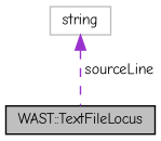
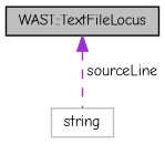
  digraph {
    fontname="Comic Neue"
    node [fontname="Comic Neue" fontsize=10 shape=record style=filled]
    n1 [color=black fillcolor=grey75 fontcolor=black height=0.2 label="WAST::TextFileLocus" width=0.4]
    n2 [color=grey75 fillcolor=white height=0.2 label=string width=0.4]
-   n2 -> n1 [color=darkorchid3 dir=back fontname="Comic Neue" fontsize=10 label=" sourceLine" labelfontname=Helvetica labelfontsize=10 style=dashed]
+   n1 -> n2 [color=darkorchid3 dir=back fontname="Comic Neue" fontsize=10 label=" sourceLine" labelfontname=Helvetica labelfontsize=10 style=dashed]
  }
